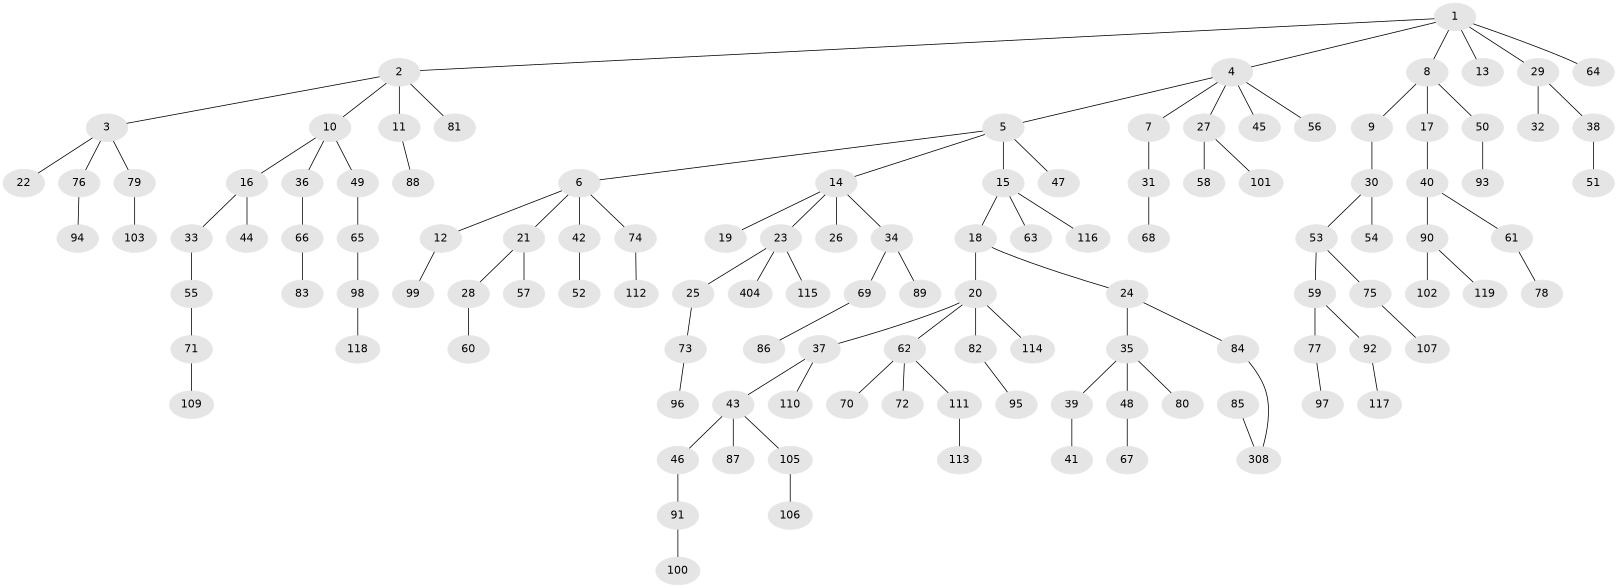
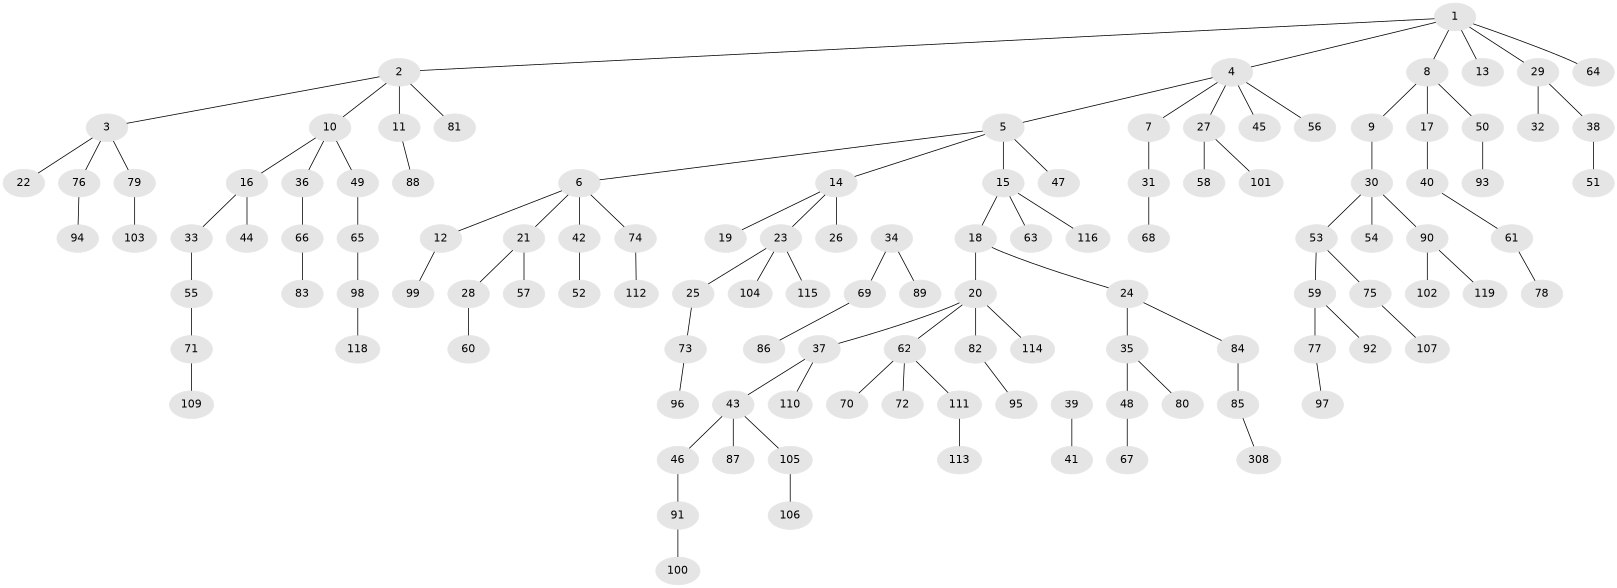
  graph {
    fontname="DejaVu Sans"
    node [color=gray90 fontname="DejaVu Sans" style=filled]
    edge [fontname="DejaVu Sans"]
    1
    2
    4
    8
    13
    29
    64
    3
    10
    11
    81
    5
    7
    27
    45
    56
    9
    17
    50
    32
    38
    22
    76
    79
    16
    36
    49
    88
    94
    103
    6
    14
    15
    47
    31
    58
    101
    12
    21
    42
    74
    19
    23
    26
    34
    18
    63
    116
    99
    28
    57
    52
    112
    68
    30
    40
    93
    53
    54
    90
    33
    44
    66
    65
    25
-   104 [label=404]
+   104
    115
    69
    89
    20
    24
    55
    61
    37
    62
    82
    114
    35
    84
    43
    110
    70
    72
    111
    95
    60
    73
    39
    48
    80
    85
    96
    51
    59
    75
    102
    119
    71
    86
    41
    67
    83
    46
    87
    105
    78
    91
    106
    100
    98
    77
    92
    107
    109
    97
-   117
    113
    118
    n119 [label=308]
    1 -- 2
    1 -- 4
    1 -- 8
    1 -- 13
    1 -- 29
    1 -- 64
    2 -- 3
    2 -- 10
    2 -- 11
    2 -- 81
    4 -- 5
    4 -- 7
    4 -- 27
    4 -- 45
    4 -- 56
    8 -- 9
    8 -- 17
    8 -- 50
    29 -- 32
    29 -- 38
    3 -- 22
    3 -- 76
    3 -- 79
    10 -- 16
    10 -- 36
    10 -- 49
    11 -- 88
    5 -- 6
    5 -- 14
    5 -- 15
    5 -- 47
    7 -- 31
    27 -- 58
    27 -- 101
    9 -- 30
    17 -- 40
    50 -- 93
    38 -- 51
    76 -- 94
    79 -- 103
    16 -- 33
    16 -- 44
    36 -- 66
    49 -- 65
    6 -- 12
    6 -- 21
    6 -- 42
    6 -- 74
    14 -- 19
    14 -- 23
    14 -- 26
-   14 -- 34
    15 -- 18
    15 -- 63
    15 -- 116
    31 -- 68
    12 -- 99
    21 -- 28
    21 -- 57
    42 -- 52
    74 -- 112
    23 -- 25
    23 -- 104
    23 -- 115
    34 -- 69
    34 -- 89
    18 -- 20
    18 -- 24
    28 -- 60
    30 -- 53
    30 -- 54
-   40 -- 90
+   30 -- 90
    40 -- 61
    53 -- 59
    53 -- 75
    90 -- 102
    90 -- 119
    33 -- 55
    66 -- 83
    65 -- 98
    25 -- 73
    69 -- 86
    20 -- 37
    20 -- 62
    20 -- 82
    20 -- 114
    24 -- 35
    24 -- 84
    55 -- 71
    61 -- 78
    37 -- 43
    37 -- 110
    62 -- 70
    62 -- 72
    62 -- 111
    82 -- 95
-   35 -- 39
    35 -- 48
    35 -- 80
-   84 -- n119
+   84 -- 85
    43 -- 46
    43 -- 87
    43 -- 105
    111 -- 113
    73 -- 96
    39 -- 41
    48 -- 67
    85 -- n119
    59 -- 77
    59 -- 92
    75 -- 107
    71 -- 109
    46 -- 91
    105 -- 106
    91 -- 100
    98 -- 118
    77 -- 97
-   92 -- 117
  }
